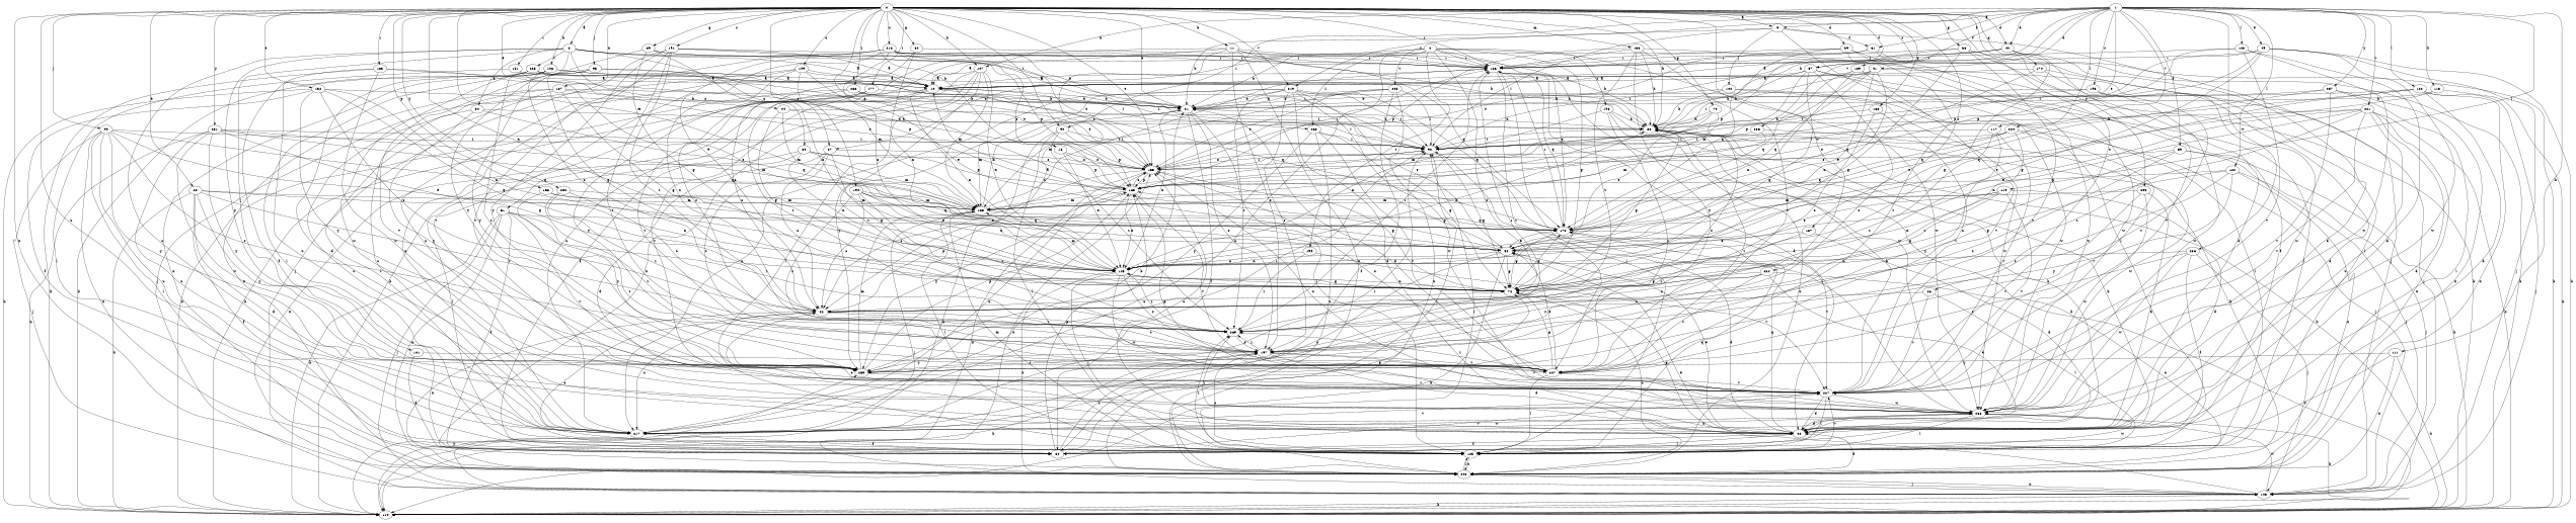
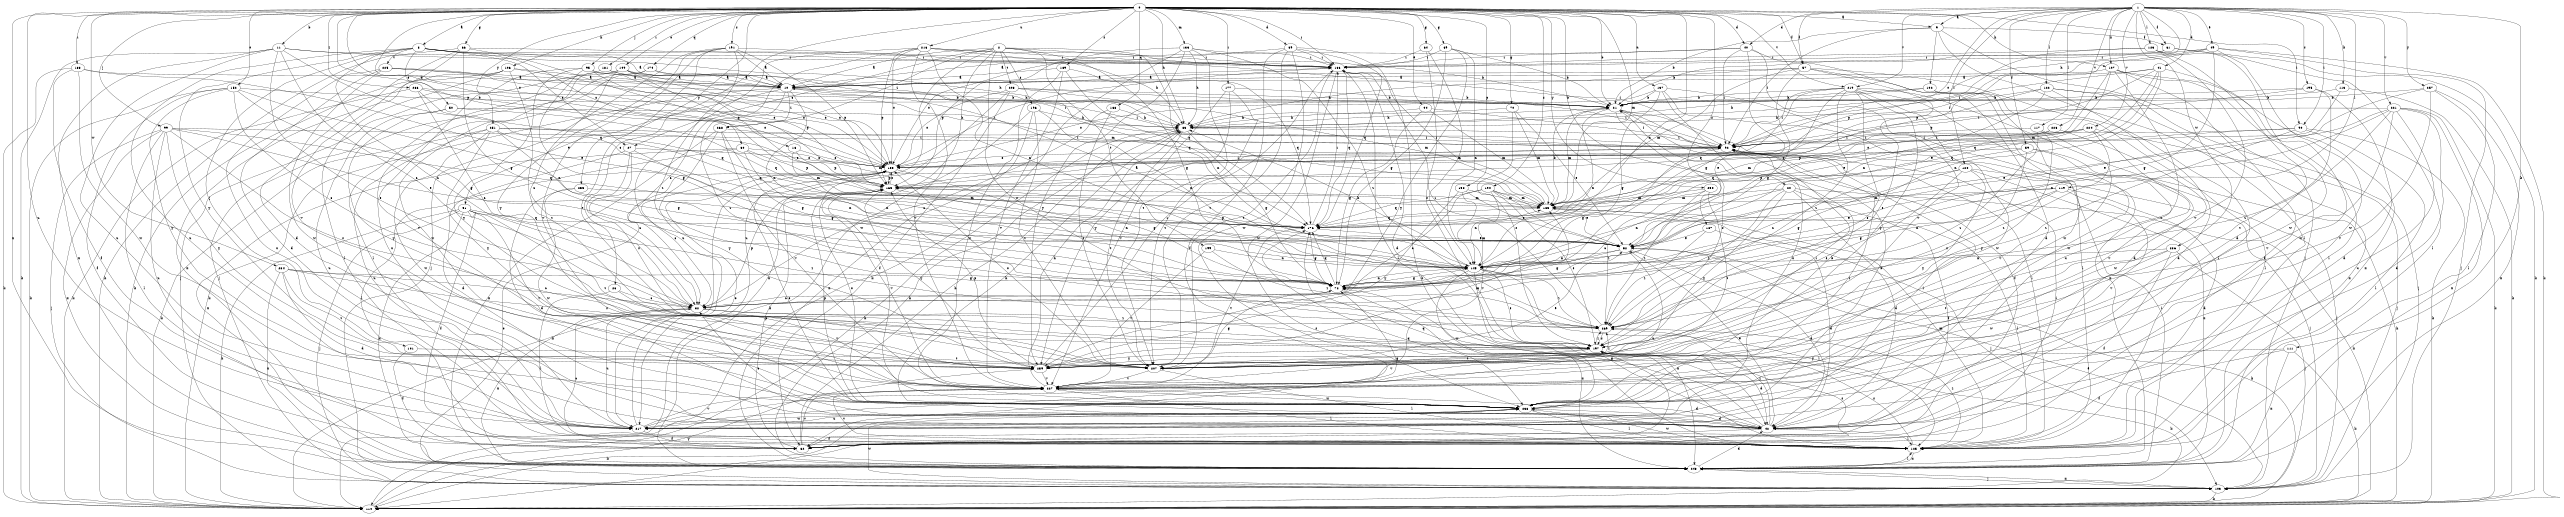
  strict digraph {
    0
    3
    9
    11
    16
    20
    21
    26
    39
    40
    44
    57
    64
    66
    69
    70
    83
    90
    95
    99
    106
    107
    133
    135
    137
    145
    149
    152
    155
    158
    165
    168
    174
    177
    181
    183
    186
    187
    189
    190
    191
    216
    217
    219
    234
    248
    250
    251
    255
    266
    10
    27
    30
    32
    50
    92
    101
    225
    259
    61
    102
    103
    125
    176
    197
    114
    269
    42
    62
    227
    238
    207
    72
    52
    1
    41
    49
    59
    111
    113
    117
    119
    120
    122
    123
    195
    221
    223
    224
    236
    257
    2
    196
    199
    203
    268
    51
    0 -> 3 [label=a]
    0 -> 9 [label=a]
    0 -> 11 [label=b]
    0 -> 16 [label=b]
    0 -> 20 [label=b]
    0 -> 21 [label=b]
    0 -> 26 [label=c]
    0 -> 39 [label=d]
    0 -> 40 [label=d]
    0 -> 44 [label=e]
    0 -> 57 [label=f]
    0 -> 64 [label=g]
    0 -> 66 [label=g]
    0 -> 69 [label=g]
    0 -> 70 [label=g]
    0 -> 83 [label=h]
    0 -> 90 [label=i]
    0 -> 95 [label=j]
    0 -> 99 [label=j]
    0 -> 106 [label=k]
    0 -> 107 [label=k]
    0 -> 133 [label=m]
    0 -> 135 [label=m]
    0 -> 137 [label=n]
    0 -> 145 [label=n]
    0 -> 149 [label=o]
    0 -> 152 [label=o]
    0 -> 155 [label=o]
    0 -> 158 [label=p]
    0 -> 165 [label=p]
    0 -> 168 [label=q]
    0 -> 174 [label=q]
    0 -> 177 [label=r]
    0 -> 181 [label=r]
    0 -> 183 [label=r]
    0 -> 186 [label=r]
    0 -> 187 [label=s]
    0 -> 189 [label=s]
    0 -> 190 [label=s]
    0 -> 191 [label=s]
    0 -> 216 [label=u]
    0 -> 217 [label=u]
    0 -> 219 [label=v]
    0 -> 234 [label=w]
    0 -> 248 [label=x]
    0 -> 250 [label=y]
    0 -> 251 [label=y]
    0 -> 255 [label=y]
    0 -> 266 [label=z]
    3 -> 186 [label=r]
    3 -> 217 [label=u]
    3 -> 10 [label=a]
    3 -> 27 [label=c]
    3 -> 30 [label=c]
    3 -> 32 [label=c]
    3 -> 50 [label=e]
    3 -> 92 [label=i]
    3 -> 101 [label=j]
    3 -> 225 [label=v]
    3 -> 259 [label=y]
    9 -> 21 [label=b]
    9 -> 92 [label=i]
    9 -> 61 [label=f]
    9 -> 102 [label=j]
    9 -> 103 [label=j]
    9 -> 125 [label=l]
    11 -> 83 [label=h]
    11 -> 186 [label=r]
    11 -> 217 [label=u]
    11 -> 248 [label=x]
    11 -> 32 [label=c]
    11 -> 176 [label=q]
    11 -> 197 [label=s]
    11 -> 114 [label=k]
    16 -> 145 [label=n]
    16 -> 155 [label=o]
    16 -> 165 [label=p]
    20 -> 135 [label=m]
    20 -> 145 [label=n]
    20 -> 259 [label=y]
    20 -> 114 [label=k]
    20 -> 269 [label=z]
    20 -> 42 [label=d]
    20 -> 62 [label=f]
    21 -> 83 [label=h]
    21 -> 135 [label=m]
    21 -> 145 [label=n]
    21 -> 125 [label=l]
    21 -> 197 [label=s]
    21 -> 62 [label=f]
    26 -> 32 [label=c]
    26 -> 125 [label=l]
    26 -> 227 [label=v]
    39 -> 155 [label=o]
    39 -> 186 [label=r]
    39 -> 176 [label=q]
+   39 -> 114 [label=k]
    39 -> 62 [label=f]
    39 -> 238 [label=w]
    39 -> 207 [label=t]
    40 -> 186 [label=r]
    40 -> 10 [label=a]
    40 -> 92 [label=i]
    40 -> 42 [label=d]
    40 -> 227 [label=v]
    40 -> 72 [label=g]
    44 -> 83 [label=h]
    44 -> 135 [label=m]
    44 -> 92 [label=i]
    44 -> 72 [label=g]
    57 -> 83 [label=h]
    57 -> 135 [label=m]
    57 -> 10 [label=a]
    57 -> 125 [label=l]
    57 -> 197 [label=s]
    57 -> 238 [label=w]
    57 -> 72 [label=g]
    64 -> 145 [label=n]
    64 -> 186 [label=r]
    64 -> 197 [label=s]
    66 -> 165 [label=p]
    66 -> 186 [label=r]
    66 -> 114 [label=k]
    66 -> 42 [label=d]
    66 -> 227 [label=v]
    66 -> 72 [label=g]
    69 -> 21 [label=b]
    69 -> 145 [label=n]
    69 -> 186 [label=r]
    69 -> 259 [label=y]
    69 -> 72 [label=g]
    70 -> 83 [label=h]
    70 -> 135 [label=m]
    70 -> 197 [label=s]
    70 -> 52 [label=e]
    83 -> 92 [label=i]
    83 -> 207 [label=t]
    83 -> 72 [label=g]
    90 -> 165 [label=p]
    90 -> 92 [label=i]
    90 -> 125 [label=l]
    90 -> 114 [label=k]
    90 -> 269 [label=z]
+   95 -> 155 [label=o]
    95 -> 165 [label=p]
    95 -> 10 [label=a]
    95 -> 259 [label=y]
    95 -> 227 [label=v]
    95 -> 72 [label=g]
    99 -> 217 [label=u]
    99 -> 248 [label=x]
    99 -> 92 [label=i]
    99 -> 259 [label=y]
    99 -> 103 [label=j]
    99 -> 125 [label=l]
    99 -> 176 [label=q]
    99 -> 197 [label=s]
    99 -> 52 [label=e]
    106 -> 155 [label=o]
    106 -> 248 [label=x]
    106 -> 10 [label=a]
    106 -> 125 [label=l]
    106 -> 114 [label=k]
    106 -> 207 [label=t]
    107 -> 135 [label=m]
    107 -> 145 [label=n]
    107 -> 248 [label=x]
    107 -> 10 [label=a]
    107 -> 125 [label=l]
    107 -> 62 [label=f]
    107 -> 207 [label=t]
    133 -> 83 [label=h]
    133 -> 165 [label=p]
    133 -> 186 [label=r]
    133 -> 259 [label=y]
    133 -> 114 [label=k]
    133 -> 269 [label=z]
    133 -> 207 [label=t]
    135 -> 21 [label=b]
    135 -> 186 [label=r]
    135 -> 103 [label=j]
    135 -> 125 [label=l]
    135 -> 176 [label=q]
    137 -> 21 [label=b]
    137 -> 155 [label=o]
    137 -> 217 [label=u]
    137 -> 248 [label=x]
    137 -> 125 [label=l]
    137 -> 72 [label=g]
    145 -> 83 [label=h]
    145 -> 135 [label=m]
    145 -> 248 [label=x]
    145 -> 125 [label=l]
    145 -> 197 [label=s]
    145 -> 269 [label=z]
    145 -> 238 [label=w]
    145 -> 72 [label=g]
    149 -> 83 [label=h]
    149 -> 135 [label=m]
    149 -> 217 [label=u]
    149 -> 10 [label=a]
    149 -> 32 [label=c]
    149 -> 103 [label=j]
    149 -> 52 [label=e]
    152 -> 21 [label=b]
    152 -> 145 [label=n]
    152 -> 32 [label=c]
    152 -> 259 [label=y]
    152 -> 114 [label=k]
    152 -> 62 [label=f]
    152 -> 72 [label=g]
    155 -> 165 [label=p]
    155 -> 186 [label=r]
    155 -> 32 [label=c]
    155 -> 92 [label=i]
    155 -> 114 [label=k]
    155 -> 72 [label=g]
    158 -> 135 [label=m]
    158 -> 259 [label=y]
    158 -> 52 [label=e]
    165 -> 135 [label=m]
    165 -> 145 [label=n]
    165 -> 155 [label=o]
    165 -> 259 [label=y]
    165 -> 227 [label=v]
    168 -> 83 [label=h]
    168 -> 32 [label=c]
    168 -> 207 [label=t]
    174 -> 10 [label=a]
    174 -> 103 [label=j]
    174 -> 176 [label=q]
    174 -> 238 [label=w]
    177 -> 21 [label=b]
    177 -> 259 [label=y]
    177 -> 227 [label=v]
    177 -> 207 [label=t]
    181 -> 155 [label=o]
    181 -> 10 [label=a]
    181 -> 125 [label=l]
    183 -> 10 [label=a]
    183 -> 114 [label=k]
    183 -> 62 [label=f]
    183 -> 238 [label=w]
    183 -> 52 [label=e]
    186 -> 10 [label=a]
    186 -> 125 [label=l]
    186 -> 176 [label=q]
    186 -> 42 [label=d]
    186 -> 238 [label=w]
    186 -> 207 [label=t]
    187 -> 269 [label=z]
    187 -> 42 [label=d]
    187 -> 52 [label=e]
    189 -> 145 [label=n]
    189 -> 10 [label=a]
    189 -> 176 [label=q]
    189 -> 227 [label=v]
    189 -> 238 [label=w]
    190 -> 135 [label=m]
    190 -> 145 [label=n]
    190 -> 32 [label=c]
    190 -> 176 [label=q]
    190 -> 197 [label=s]
    190 -> 269 [label=z]
    190 -> 52 [label=e]
    191 -> 165 [label=p]
    191 -> 186 [label=r]
    191 -> 10 [label=a]
    191 -> 259 [label=y]
    191 -> 103 [label=j]
    191 -> 269 [label=z]
    191 -> 227 [label=v]
    191 -> 207 [label=t]
    216 -> 21 [label=b]
    216 -> 83 [label=h]
    216 -> 145 [label=n]
    216 -> 155 [label=o]
    216 -> 165 [label=p]
    216 -> 186 [label=r]
    216 -> 217 [label=u]
    216 -> 32 [label=c]
    216 -> 227 [label=v]
    217 -> 21 [label=b]
    217 -> 155 [label=o]
    217 -> 92 [label=i]
    217 -> 62 [label=f]
    217 -> 227 [label=v]
    217 -> 238 [label=w]
    217 -> 72 [label=g]
    219 -> 21 [label=b]
    219 -> 217 [label=u]
    219 -> 92 [label=i]
    219 -> 259 [label=y]
    219 -> 176 [label=q]
    219 -> 197 [label=s]
    219 -> 269 [label=z]
    219 -> 42 [label=d]
    219 -> 238 [label=w]
    219 -> 52 [label=e]
    234 -> 248 [label=x]
    234 -> 32 [label=c]
    234 -> 197 [label=s]
    234 -> 42 [label=d]
    234 -> 207 [label=t]
    234 -> 72 [label=g]
    248 -> 83 [label=h]
    248 -> 92 [label=i]
    248 -> 103 [label=j]
    248 -> 125 [label=l]
    248 -> 42 [label=d]
    250 -> 135 [label=m]
    250 -> 32 [label=c]
    250 -> 269 [label=z]
    250 -> 207 [label=t]
    251 -> 135 [label=m]
    251 -> 217 [label=u]
    251 -> 92 [label=i]
    251 -> 259 [label=y]
    251 -> 176 [label=q]
    251 -> 114 [label=k]
    251 -> 238 [label=w]
    251 -> 72 [label=g]
    255 -> 135 [label=m]
    255 -> 42 [label=d]
-   255 -> 227 [label=v]
+   158 -> 227 [label=v]
    255 -> 238 [label=w]
    266 -> 21 [label=b]
    266 -> 155 [label=o]
    266 -> 32 [label=c]
    266 -> 176 [label=q]
    266 -> 114 [label=k]
    10 -> 21 [label=b]
    10 -> 145 [label=n]
    10 -> 92 [label=i]
    10 -> 114 [label=k]
    10 -> 269 [label=z]
    10 -> 268 [label=z]
    10 -> 51 [label=e]
    27 -> 155 [label=o]
    27 -> 32 [label=c]
    27 -> 197 [label=s]
    27 -> 42 [label=d]
    27 -> 72 [label=g]
    30 -> 135 [label=m]
    30 -> 145 [label=n]
    30 -> 155 [label=o]
    30 -> 165 [label=p]
    30 -> 248 [label=x]
    30 -> 125 [label=l]
    32 -> 165 [label=p]
    32 -> 217 [label=u]
    32 -> 248 [label=x]
    32 -> 197 [label=s]
    32 -> 269 [label=z]
    50 -> 83 [label=h]
    50 -> 217 [label=u]
    50 -> 259 [label=y]
    50 -> 176 [label=q]
    92 -> 155 [label=o]
    92 -> 72 [label=g]
    101 -> 62 [label=f]
    101 -> 207 [label=t]
    225 -> 155 [label=o]
    225 -> 217 [label=u]
    225 -> 10 [label=a]
    225 -> 92 [label=i]
    225 -> 42 [label=d]
    225 -> 238 [label=w]
    259 -> 135 [label=m]
    259 -> 165 [label=p]
    259 -> 186 [label=r]
    259 -> 92 [label=i]
    259 -> 227 [label=v]
    61 -> 21 [label=b]
    61 -> 186 [label=r]
    61 -> 125 [label=l]
    61 -> 114 [label=k]
    102 -> 21 [label=b]
    102 -> 83 [label=h]
    102 -> 125 [label=l]
    102 -> 238 [label=w]
    103 -> 155 [label=o]
    103 -> 248 [label=x]
    103 -> 114 [label=k]
    103 -> 238 [label=w]
    103 -> 52 [label=e]
    125 -> 135 [label=m]
    125 -> 248 [label=x]
    125 -> 176 [label=q]
    125 -> 197 [label=s]
    125 -> 269 [label=z]
    125 -> 227 [label=v]
    125 -> 238 [label=w]
    176 -> 186 [label=r]
    176 -> 227 [label=v]
    176 -> 72 [label=g]
    176 -> 52 [label=e]
    197 -> 259 [label=y]
    197 -> 114 [label=k]
    197 -> 269 [label=z]
    197 -> 42 [label=d]
    197 -> 227 [label=v]
    197 -> 207 [label=t]
    114 -> 83 [label=h]
    114 -> 259 [label=y]
    269 -> 186 [label=r]
    269 -> 197 [label=s]
    42 -> 83 [label=h]
    42 -> 155 [label=o]
    42 -> 32 [label=c]
    42 -> 125 [label=l]
    42 -> 176 [label=q]
    42 -> 269 [label=z]
    42 -> 62 [label=f]
    42 -> 72 [label=g]
    42 -> 52 [label=e]
    62 -> 83 [label=h]
    62 -> 165 [label=p]
    62 -> 32 [label=c]
    62 -> 92 [label=i]
    62 -> 197 [label=s]
    62 -> 227 [label=v]
    227 -> 83 [label=h]
    227 -> 125 [label=l]
    227 -> 42 [label=d]
    227 -> 238 [label=w]
    238 -> 21 [label=b]
    238 -> 155 [label=o]
    238 -> 165 [label=p]
    238 -> 217 [label=u]
    238 -> 92 [label=i]
    238 -> 125 [label=l]
    238 -> 114 [label=k]
    238 -> 42 [label=d]
    207 -> 155 [label=o]
    207 -> 125 [label=l]
    207 -> 269 [label=z]
    207 -> 227 [label=v]
    207 -> 72 [label=g]
    207 -> 52 [label=e]
    72 -> 145 [label=n]
    72 -> 248 [label=x]
    72 -> 32 [label=c]
    72 -> 176 [label=q]
    52 -> 145 [label=n]
    52 -> 165 [label=p]
    52 -> 217 [label=u]
    52 -> 10 [label=a]
    52 -> 114 [label=k]
    52 -> 42 [label=d]
    52 -> 72 [label=g]
    1 -> 9 [label=a]
    1 -> 40 [label=d]
    1 -> 57 [label=f]
    1 -> 83 [label=h]
    1 -> 90 [label=i]
    1 -> 107 [label=k]
    1 -> 155 [label=o]
    1 -> 219 [label=v]
    1 -> 61 [label=f]
    1 -> 41 [label=d]
    1 -> 49 [label=e]
    1 -> 59 [label=f]
    1 -> 111 [label=k]
    1 -> 113 [label=k]
    1 -> 117 [label=l]
    1 -> 119 [label=l]
    1 -> 120 [label=l]
    1 -> 122 [label=l]
    1 -> 123 [label=l]
    1 -> 195 [label=s]
    1 -> 221 [label=v]
    1 -> 223 [label=v]
    1 -> 224 [label=v]
    1 -> 236 [label=w]
    1 -> 257 [label=y]
    41 -> 145 [label=n]
    41 -> 165 [label=p]
    41 -> 10 [label=a]
    41 -> 92 [label=i]
    41 -> 176 [label=q]
    41 -> 238 [label=w]
    41 -> 52 [label=e]
    49 -> 165 [label=p]
    49 -> 186 [label=r]
    49 -> 92 [label=i]
    49 -> 103 [label=j]
    49 -> 114 [label=k]
    49 -> 238 [label=w]
    49 -> 72 [label=g]
    59 -> 155 [label=o]
    59 -> 32 [label=c]
    59 -> 103 [label=j]
    59 -> 197 [label=s]
    59 -> 114 [label=k]
    111 -> 248 [label=x]
    111 -> 259 [label=y]
    111 -> 114 [label=k]
    111 -> 62 [label=f]
    113 -> 21 [label=b]
    113 -> 176 [label=q]
    113 -> 114 [label=k]
    117 -> 92 [label=i]
    117 -> 259 [label=y]
    117 -> 269 [label=z]
    117 -> 227 [label=v]
    119 -> 135 [label=m]
    119 -> 145 [label=n]
    119 -> 42 [label=d]
    119 -> 227 [label=v]
    119 -> 72 [label=g]
    119 -> 52 [label=e]
    120 -> 165 [label=p]
    120 -> 248 [label=x]
    120 -> 259 [label=y]
    120 -> 103 [label=j]
    120 -> 197 [label=s]
    120 -> 72 [label=g]
    122 -> 21 [label=b]
    122 -> 248 [label=x]
    122 -> 103 [label=j]
    122 -> 176 [label=q]
    122 -> 42 [label=d]
    122 -> 52 [label=e]
    123 -> 165 [label=p]
    123 -> 186 [label=r]
    123 -> 42 [label=d]
    123 -> 227 [label=v]
    123 -> 238 [label=w]
    195 -> 21 [label=b]
    195 -> 92 [label=i]
    195 -> 42 [label=d]
    195 -> 207 [label=t]
    221 -> 83 [label=h]
    221 -> 145 [label=n]
    221 -> 217 [label=u]
    221 -> 248 [label=x]
    221 -> 114 [label=k]
    221 -> 269 [label=z]
    221 -> 42 [label=d]
    221 -> 227 [label=v]
    221 -> 52 [label=e]
    223 -> 135 [label=m]
    223 -> 92 [label=i]
    223 -> 238 [label=w]
    224 -> 155 [label=o]
    224 -> 92 [label=i]
    224 -> 103 [label=j]
    224 -> 176 [label=q]
    224 -> 269 [label=z]
    224 -> 227 [label=v]
    236 -> 145 [label=n]
    236 -> 103 [label=j]
    236 -> 62 [label=f]
    236 -> 238 [label=w]
    236 -> 207 [label=t]
    257 -> 21 [label=b]
    257 -> 248 [label=x]
    257 -> 125 [label=l]
    257 -> 227 [label=v]
    257 -> 52 [label=e]
    2 -> 186 [label=r]
    2 -> 217 [label=u]
    2 -> 10 [label=a]
    2 -> 27 [label=c]
    2 -> 176 [label=q]
    2 -> 197 [label=s]
    2 -> 238 [label=w]
    2 -> 72 [label=g]
    2 -> 196 [label=s]
    2 -> 199 [label=t]
    2 -> 203 [label=t]
    2 -> 268 [label=z]
    196 -> 83 [label=h]
    196 -> 145 [label=n]
    196 -> 248 [label=x]
    196 -> 114 [label=k]
    196 -> 207 [label=t]
    199 -> 145 [label=n]
    199 -> 269 [label=z]
    199 -> 227 [label=v]
    203 -> 21 [label=b]
    203 -> 135 [label=m]
    203 -> 155 [label=o]
    203 -> 248 [label=x]
    203 -> 92 [label=i]
    203 -> 62 [label=f]
    268 -> 248 [label=x]
    268 -> 92 [label=i]
    268 -> 259 [label=y]
    268 -> 227 [label=v]
    268 -> 72 [label=g]
    51 -> 248 [label=x]
    51 -> 103 [label=j]
    51 -> 176 [label=q]
    51 -> 114 [label=k]
    51 -> 269 [label=z]
    51 -> 62 [label=f]
    51 -> 227 [label=v]
    51 -> 207 [label=t]
  }
